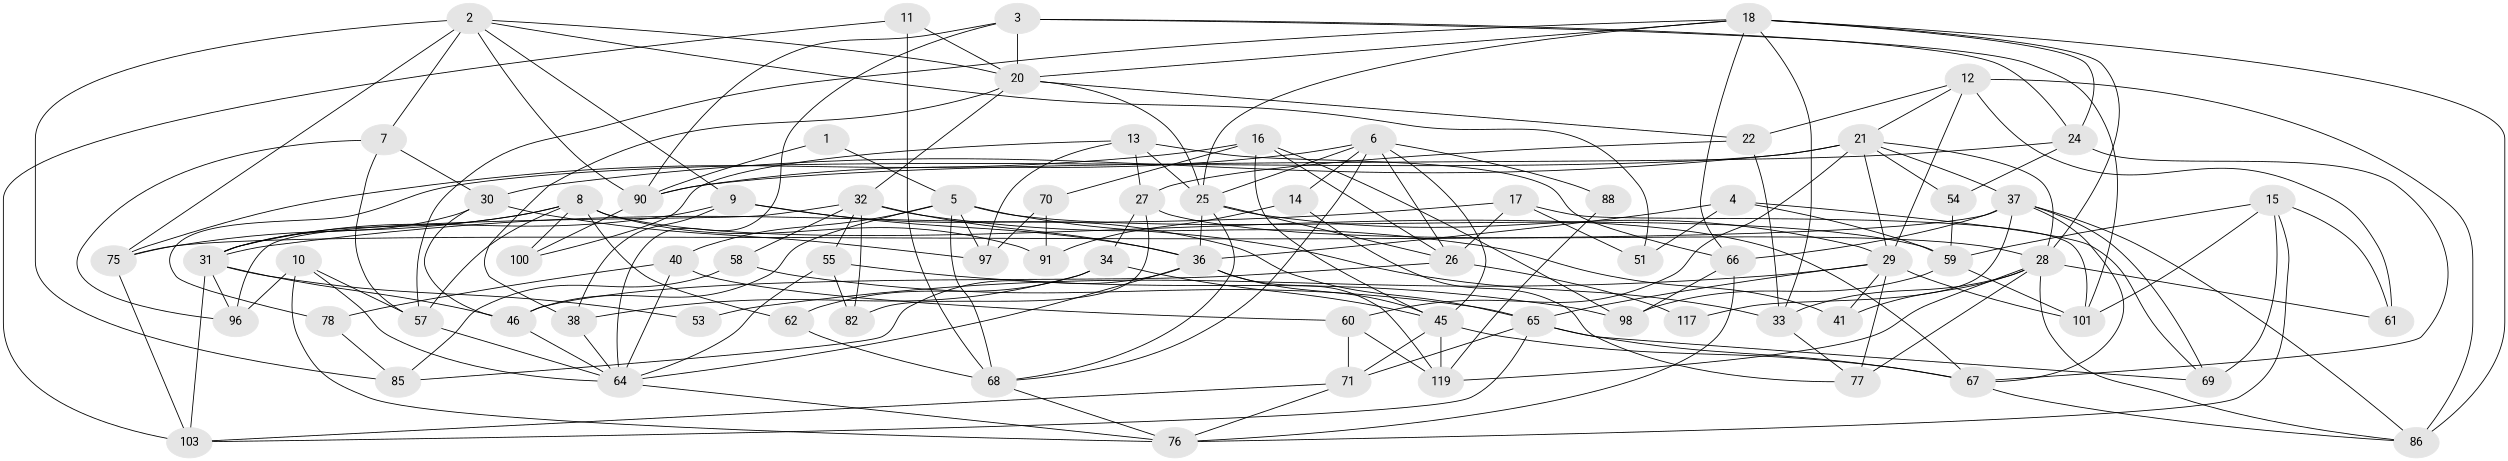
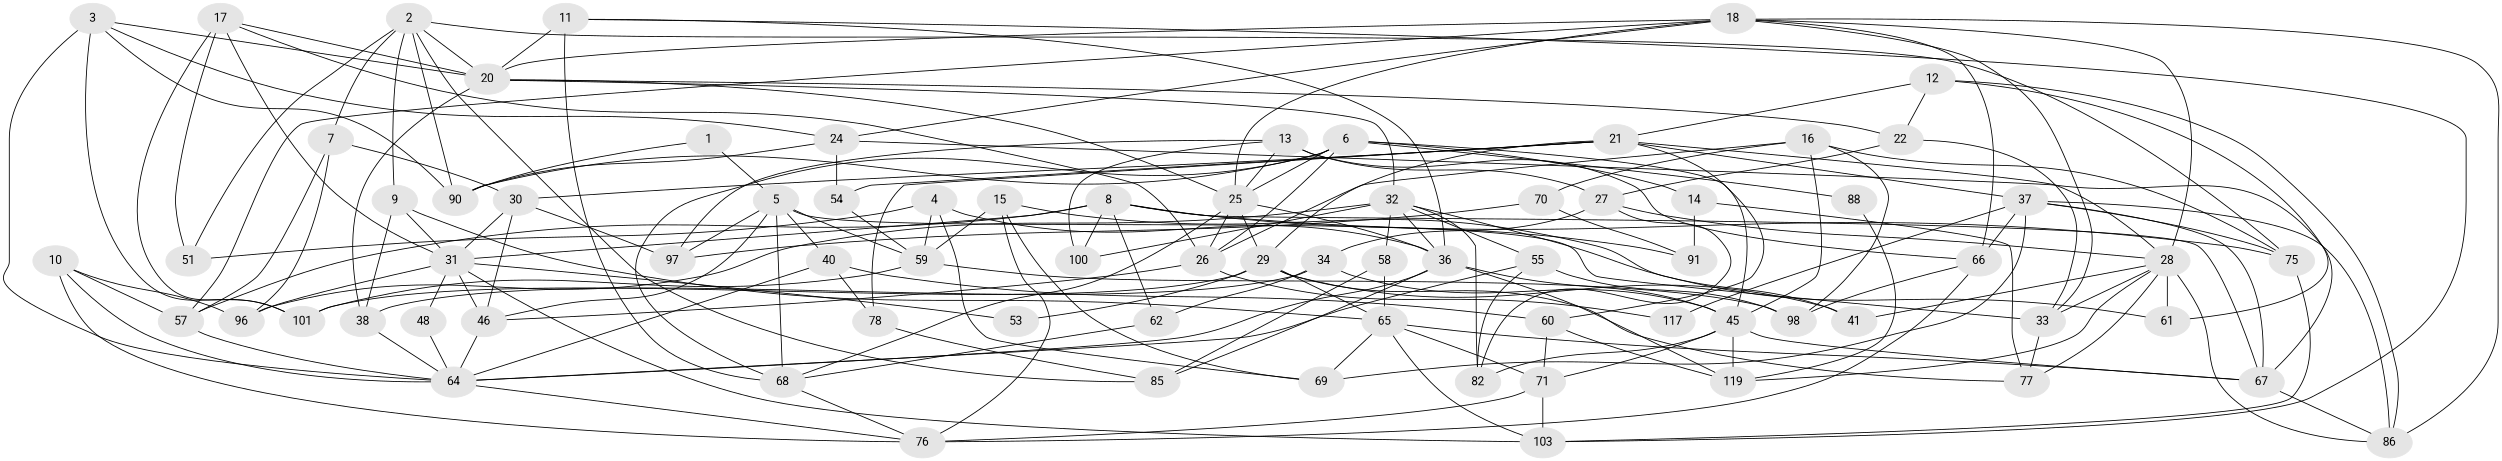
  graph {
    fontname=Roboto
    node [color=gray90 fontname=Roboto style=filled]
    edge [fontname=Roboto]
    5 [super="+23"]
    59 [super="+81"]
    33 [super="+50"]
    40
    46
    68 [super="+83"]
    97
    1
    90 [super="+122"]
    7 [super="+118"]
    30 [super="+99"]
    57 [super="+79"]
    96
    2
    9
    20 [super="+39"]
    51 [super="+108"]
    75 [super="+102"]
    85 [super="+111"]
    31 [super="+63"]
    38
    65 [super="+105"]
    25 [super="+110"]
    22 [super="+56"]
    32 [super="+73"]
    103 [super="+109"]
    3 [super="+107"]
    24 [super="+44"]
    64 [super="+74"]
    101 [super="+121"]
    67
    54
    76 [super="+112"]
    28 [super="+41"]
    61
    86 [super="+93"]
    77 [super="+87"]
    n38 [label=41]
    119
    4
    36 [super="+47"]
    69
    45 [super="+95"]
    98 [super="+106"]
    60 [super="+113"]
    78
    6 [super="+94"]
    14 [super="+35"]
    26 [super="+104"]
    88
    91
    29 [super="+123"]
    117
    82
    71 [super="+72"]
    8 [super="+92"]
    62
    100
    53
+   48
    10
    11 [super="+115"]
    12 [super="+114"]
    21 [super="+89"]
    37 [super="+120"]
    27 [super="+49"]
    13 [super="+84"]
    66 [super="+116"]
    34
    15 [super="+80"]
    16 [super="+19"]
    70
    17
    18 [super="+52"]
    55
    58
    5 -- 59
    5 -- 33
    5 -- 40
    5 -- 46
    5 -- 68
    5 -- 97
    59 -- 101
    59 -- 98
    33 -- 77
    40 -- 64
    40 -- 60
    40 -- 78
    46 -- 64
    68 -- 76
    1 -- 5
    1 -- 90
    7 -- 30
    7 -- 57
    7 -- 96
    30 -- 46
    30 -- 97
    30 -- 31
    57 -- 64
    2 -- 90
    2 -- 7
    2 -- 9
    2 -- 20
    2 -- 51
    2 -- 75
    2 -- 85
    9 -- 31
    9 -- 38
    9 -- 65
    20 -- 38
    20 -- 25
    20 -- 22
    20 -- 32
    75 -- 103
    31 -- 46
    31 -- 96
    31 -- 103
    31 -- 53
+   31 -- 48
    38 -- 64
    65 -- 103
    65 -- 67
    65 -- 69
    65 -- 71
    25 -- 68
    25 -- 36
    25 -- 26
    25 -- 29
    22 -- 33
    22 -- 27
    32 -- 96
    32 -- n38
    32 -- 36
    32 -- 82
-   90 -- 100
+   32 -- 100
    32 -- 55
    32 -- 58
    3 -- 90
    3 -- 20
    3 -- 24
    3 -- 64
    3 -- 101
    24 -- 90
    24 -- 67
    24 -- 54
    64 -- 76
    67 -- 86
    54 -- 59
    28 -- 33
    28 -- 61
    28 -- 86
    28 -- 77
    28 -- n38
    28 -- 119
    4 -- 59
    4 -- 51
    4 -- 36
    4 -- 69
    36 -- 85
    36 -- 64
    36 -- 119
    36 -- 45
    45 -- 67
    45 -- 119
+   45 -- 82
    45 -- 71
    60 -- 119
    60 -- 71
    78 -- 85
    6 -- 68
    6 -- 90
    6 -- 25
    6 -- 45
    6 -- 14
    6 -- 26
    6 -- 88
    14 -- 77
    14 -- 91
    26 -- 46
    26 -- 117
    88 -- 119
    29 -- 65
    29 -- 101
    29 -- 77
    29 -- n38
    29 -- 53
    71 -- 103
    71 -- 76
    8 -- 57
    8 -- 75
    8 -- 31
    8 -- 67
    8 -- 91
    8 -- 62
    8 -- 100
    62 -- 68
+   48 -- 64
    10 -- 57
    10 -- 96
    10 -- 64
    10 -- 76
    11 -- 68 [weight=2]
    11 -- 20
    11 -- 103
-   9 -- 36
+   11 -- 36
    12 -- 22
    12 -- 61
    12 -- 86 [weight=2]
-   12 -- 29
    12 -- 21
    21 -- 30
    21 -- 54
    21 -- 28
    21 -- 60
    21 -- 78
    21 -- 29
    21 -- 37
    37 -- 75
    37 -- 67
    37 -- 86
    37 -- 69
    37 -- 117
    37 -- 66
    27 -- 28
    27 -- 82
    27 -- 34
    13 -- 97
    13 -- 25
    13 -- 100
    13 -- 27
    13 -- 66
    66 -- 76
    66 -- 98
    34 -- 38
    34 -- 45
    34 -- 62
    15 -- 59 [weight=2]
-   15 -- 101
    15 -- 76
    15 -- 61
    15 -- 69
    16 -- 75
    16 -- 45
    16 -- 98
    16 -- 26
    16 -- 70
    70 -- 97
    70 -- 91
+   17 -- 20
    17 -- 51
    17 -- 31
    17 -- 101
    17 -- 26
    18 -- 33
    18 -- 57
    18 -- 20
    18 -- 25
    18 -- 24
    18 -- 28
    18 -- 86
    18 -- 66
    55 -- 64
    55 -- 98
    55 -- 82
    58 -- 85
    58 -- 65
  }
